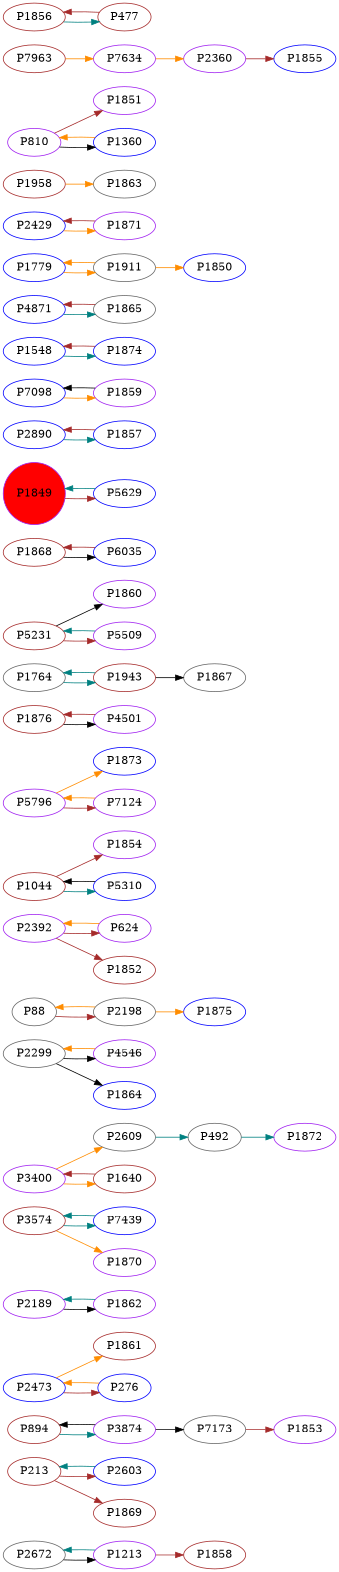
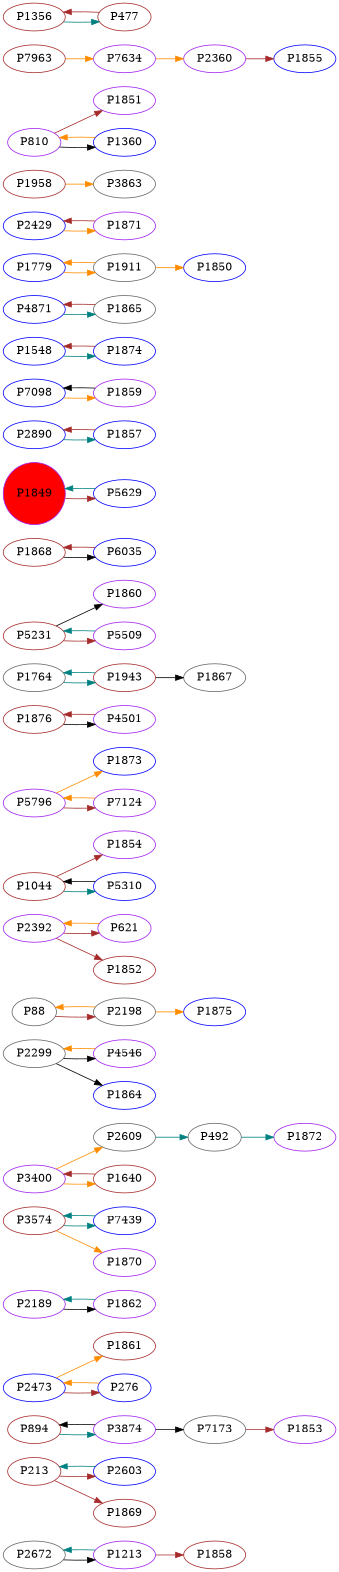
  digraph {
    rankdir=LR
    node [color=purple]
    edge [color=brown]
    P2672 [color=gray40]
    P1213
    P1858 [color=brown]
    P213 [color=brown]
    P2603 [color=blue]
    P1869 [color=brown]
    P894 [color=brown]
    P3874
    P7173 [color=gray40]
    P1853
    P2473 [color=blue]
    P1861 [color=brown]
    P276 [color=blue]
    P2189
    P1862
    P3574 [color=brown]
    P7439 [color=blue]
    P1870
    P2609 [color=gray40]
    P492 [color=gray40]
    P1872
    P2299 [color=gray40]
    P4546
    P1864 [color=blue]
    P88 [color=gray40]
    P2198 [color=gray40]
    P1875 [color=blue]
    P2392
-   P621 [label=P624]
+   P621
    P1852 [color=brown]
    P1044 [color=brown]
    P1854
    P5310 [color=blue]
    P1873 [color=blue]
    P5796
    P7124
    P1876 [color=brown]
    P4501
    P1764 [color=gray40]
    P1943 [color=brown]
    P1867 [color=gray40]
    P5231 [color=brown]
    P1860
    P5509
    P1868 [color=brown]
    P6035 [color=blue]
    P1849 [fillcolor=red shape=circle style=filled]
    P5629 [color=blue]
    P2890 [color=blue]
    P1857 [color=blue]
    P3400
    P1640 [color=brown]
    P7098 [color=blue]
    P1859
    P1548 [color=blue]
    P1874 [color=blue]
    P4871 [color=blue]
    P1865 [color=gray40]
    P1779 [color=blue]
    P1911 [color=gray40]
    P1850 [color=blue]
    P2429 [color=blue]
    P1871
    P1958 [color=brown]
-   P1863 [color=gray40]
+   P1863 [color=gray40 label=P3863]
    P810
    P1851
    P1360 [color=blue]
    P7634
    P2360
    P1855 [color=blue]
-   P1856 [color=brown]
+   P1856 [color=brown label=P1356]
    P477 [color=brown]
    P7963 [color=brown]
    P2672 -> P1213 [color=black]
    P1213 -> P2672 [color=teal]
    P1213 -> P1858
    P213 -> P2603
    P213 -> P1869
    P2603 -> P213 [color=teal]
    P894 -> P3874 [color=teal]
    P3874 -> P894 [color=black]
    P3874 -> P7173 [color=black]
    P7173 -> P1853
    P2473 -> P1861 [color=darkorange]
    P2473 -> P276
    P276 -> P2473 [color=darkorange]
    P2189 -> P1862 [color=black]
    P1862 -> P2189 [color=teal]
    P3574 -> P7439 [color=teal]
    P3574 -> P1870 [color=darkorange]
    P7439 -> P3574 [color=teal]
    P2609 -> P492 [color=teal]
    P492 -> P1872 [color=teal]
    P2299 -> P4546 [color=black]
    P2299 -> P1864 [color=black]
    P4546 -> P2299 [color=darkorange]
    P88 -> P2198
    P2198 -> P88 [color=darkorange]
    P2198 -> P1875 [color=darkorange]
    P2392 -> P621
    P2392 -> P1852
    P621 -> P2392 [color=darkorange]
    P1044 -> P1854
    P1044 -> P5310 [color=teal]
    P5310 -> P1044 [color=black]
    P5796 -> P1873 [color=darkorange]
    P5796 -> P7124
    P7124 -> P5796 [color=darkorange]
    P1876 -> P4501 [color=black]
    P4501 -> P1876
    P1764 -> P1943 [color=teal]
    P1943 -> P1764 [color=teal]
    P1943 -> P1867 [color=black]
    P5231 -> P1860 [color=black]
    P5231 -> P5509
    P5509 -> P5231 [color=teal]
    P1868 -> P6035 [color=black]
    P6035 -> P1868
    P1849 -> P5629
    P5629 -> P1849 [color=teal]
    P2890 -> P1857 [color=teal]
    P1857 -> P2890
    P3400 -> P2609 [color=darkorange]
    P3400 -> P1640 [color=darkorange]
    P1640 -> P3400
    P7098 -> P1859 [color=darkorange]
    P1859 -> P7098 [color=black]
    P1548 -> P1874 [color=teal]
    P1874 -> P1548
    P4871 -> P1865 [color=teal]
    P1865 -> P4871
    P1779 -> P1911 [color=darkorange]
    P1911 -> P1779 [color=darkorange]
    P1911 -> P1850 [color=darkorange]
    P2429 -> P1871 [color=darkorange]
    P1871 -> P2429
    P1958 -> P1863 [color=darkorange]
    P810 -> P1851
    P810 -> P1360 [color=black]
    P1360 -> P810 [color=darkorange]
    P7634 -> P2360 [color=darkorange]
    P2360 -> P1855
    P1856 -> P477 [color=teal]
    P477 -> P1856
    P7963 -> P7634 [color=darkorange]
  }
